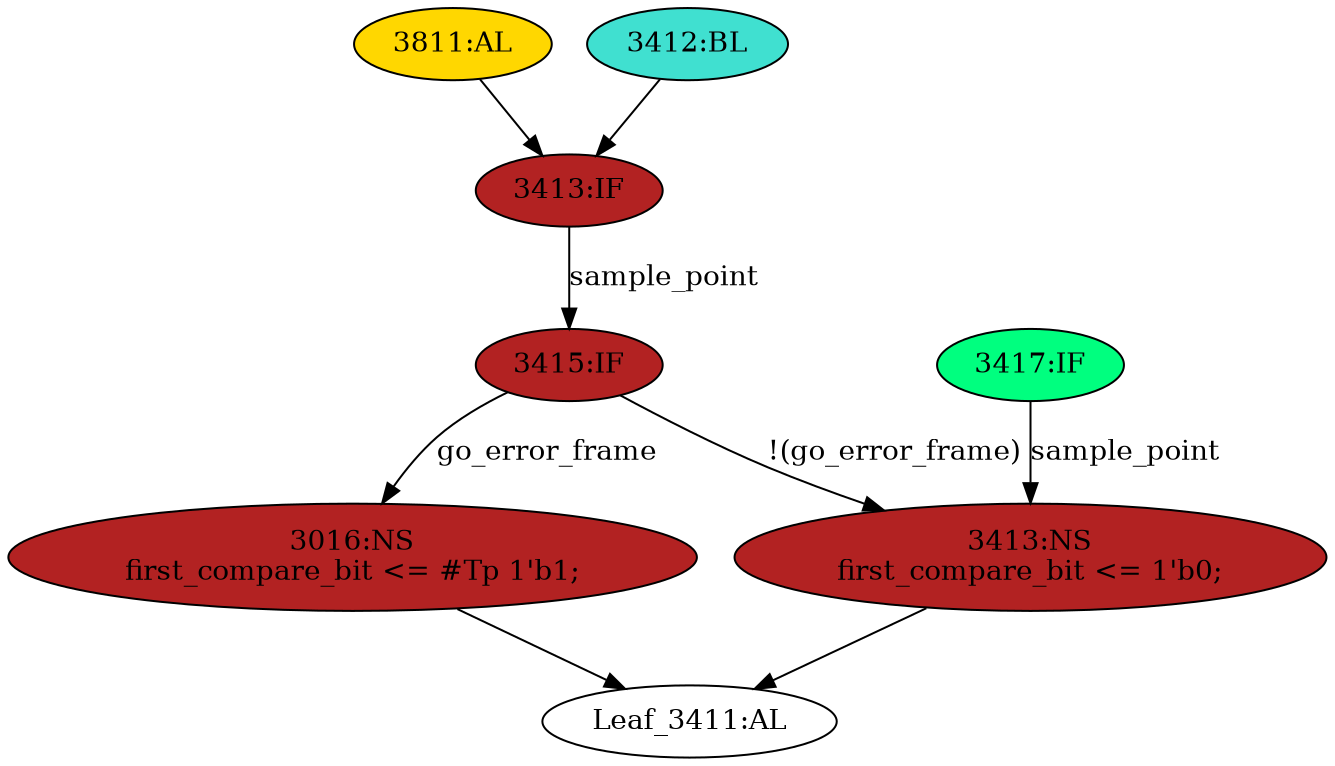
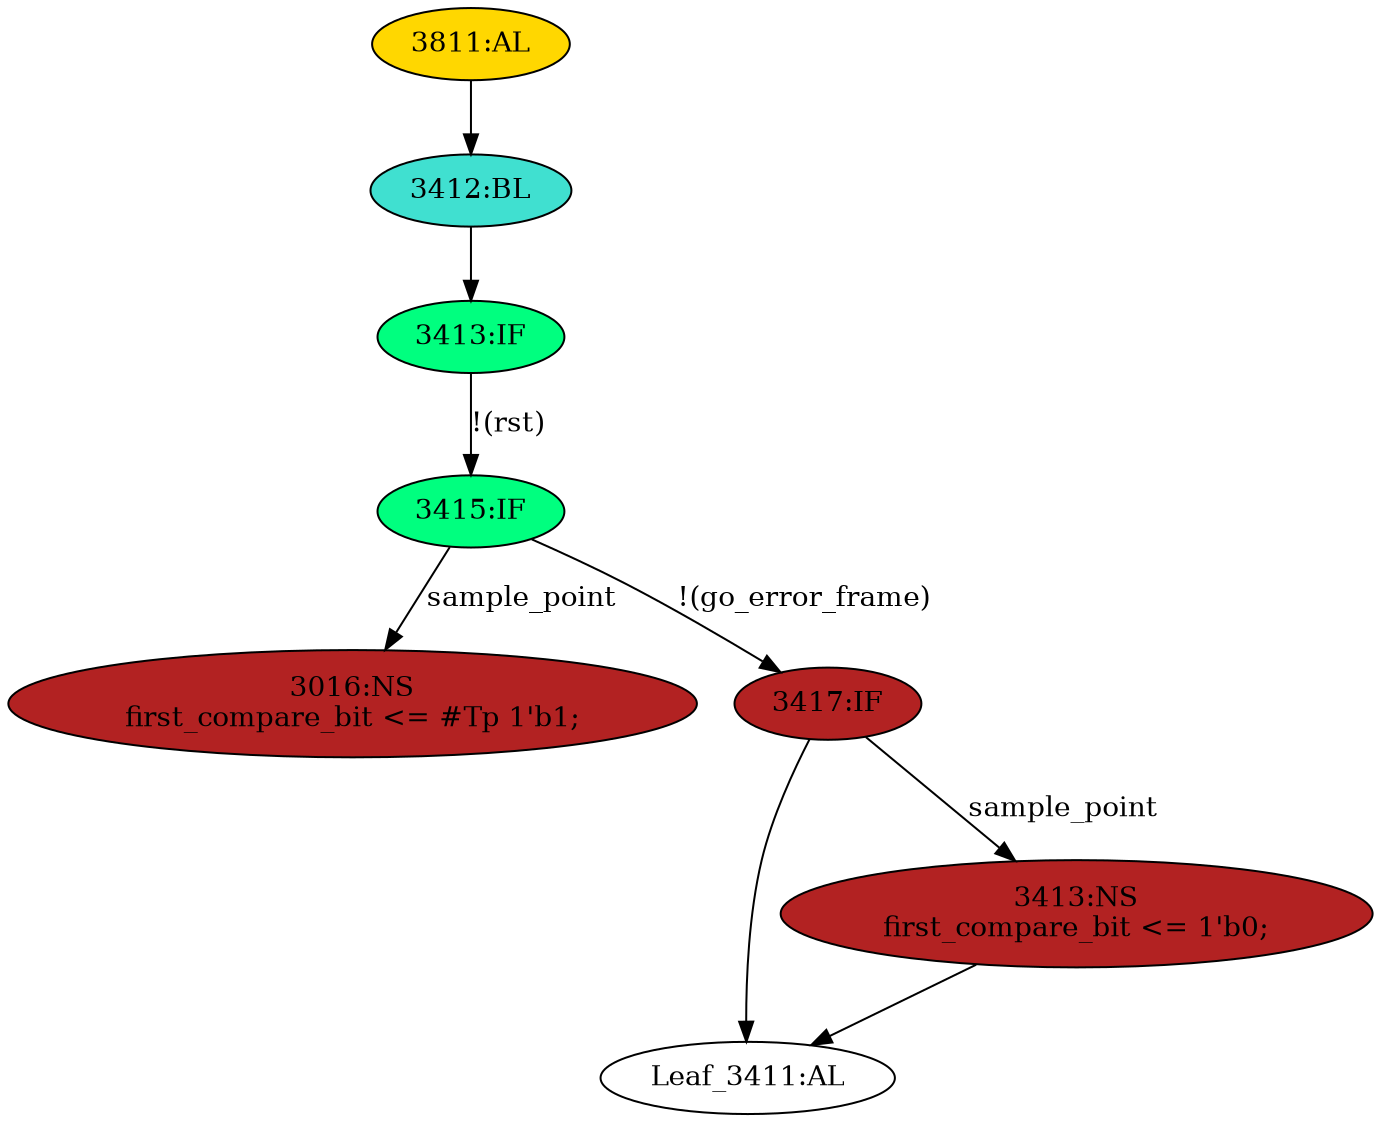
  strict digraph {
    node [fillcolor=springgreen statements="[]" style=filled typ=IfStatement]
    edge [cond="[]" lineno=None]
    n1 [ast="<pyverilog.vparser.ast.NonblockingSubstitution object at 0x7f44f693d9d0>" fillcolor=firebrick label="3016:NS\nfirst_compare_bit <= #Tp 1'b1;" statements="[<pyverilog.vparser.ast.NonblockingSubstitution object at 0x7f44f693d9d0>]" typ=NonblockingSubstitution]
    n2 [def_var="['first_compare_bit']" label="Leaf_3411:AL" fillcolor="" statements="" style="" typ=""]
    n3 [ast="<pyverilog.vparser.ast.NonblockingSubstitution object at 0x7f44f693dbd0>" fillcolor=firebrick label="3413:NS\nfirst_compare_bit <= 1'b0;" statements="[<pyverilog.vparser.ast.NonblockingSubstitution object at 0x7f44f693dbd0>]" typ=NonblockingSubstitution]
-   n4 [ast="<pyverilog.vparser.ast.IfStatement object at 0x7f44f69491d0>" fillcolor=firebrick label="3415:IF"]
-   n5 [ast="<pyverilog.vparser.ast.IfStatement object at 0x7f44f6949210>" label="3417:IF"]
+   n4 [ast="<pyverilog.vparser.ast.IfStatement object at 0x7f44f69491d0>" label="3415:IF"]
+   n5 [ast="<pyverilog.vparser.ast.IfStatement object at 0x7f44f6949210>" fillcolor=firebrick label="3417:IF"]
    n6 [ast="<pyverilog.vparser.ast.Always object at 0x7f44f693df90>" clk_sens=True fillcolor=gold label="3811:AL" sens="['clk', 'rst']" typ=Always use_var="['rst', 'sample_point', 'go_error_frame']"]
    n7 [ast="<pyverilog.vparser.ast.Block object at 0x7f44f6949150>" fillcolor=turquoise label="3412:BL" typ=Block]
-   n8 [ast="<pyverilog.vparser.ast.IfStatement object at 0x7f44f6949190>" fillcolor=firebrick label="3413:IF"]
-   n1 -> n2
+   n8 [ast="<pyverilog.vparser.ast.IfStatement object at 0x7f44f6949190>" label="3413:IF"]
+   n5 -> n2
    n3 -> n2
-   n4 -> n1 [cond="['go_error_frame']" label=go_error_frame lineno=3415]
-   n4 -> n3 [cond="['go_error_frame']" label="!(go_error_frame)" lineno=3415]
+   n4 -> n1 [cond="['go_error_frame']" label=sample_point lineno=3415]
+   n4 -> n5 [cond="['go_error_frame']" label="!(go_error_frame)" lineno=3415]
    n5 -> n3 [cond="['sample_point']" label=sample_point lineno=3417]
-   n6 -> n8
+   n6 -> n7
    n7 -> n8
-   n8 -> n4 [cond="['rst']" label=sample_point lineno=3413]
+   n8 -> n4 [cond="['rst']" label="!(rst)" lineno=3413]
  }
